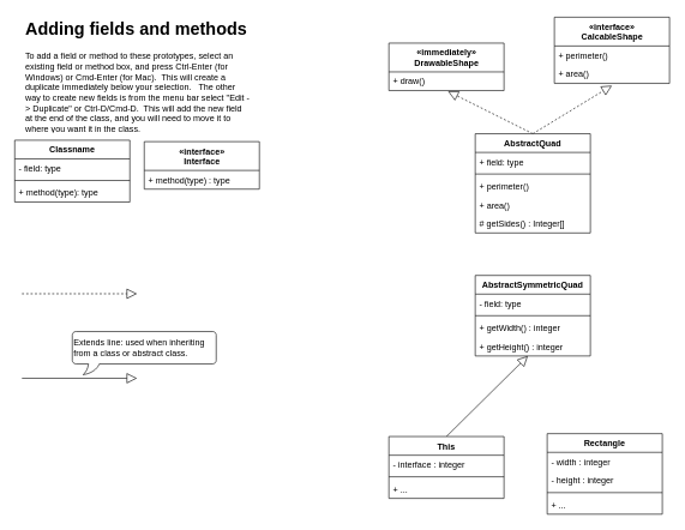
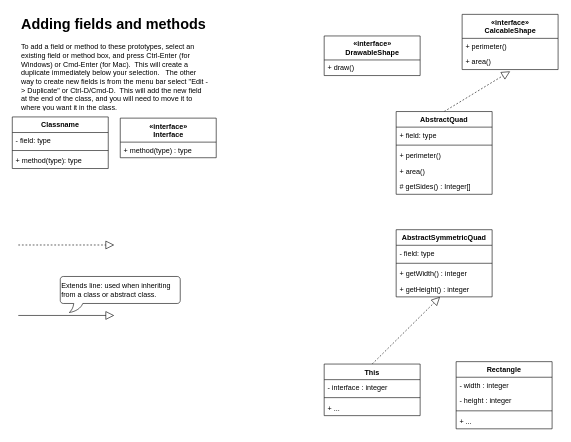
  <mxCell id="0" />
  <mxCell id="1" parent="0" />
- <mxCell id="2" style="rounded=1;orthogonalLoop=1;jettySize=auto;html=1;entryX=0.513;entryY=1.038;entryDx=0;entryDy=0;entryPerimeter=0;orthogonal=1;exitX=0.5;exitY=0;exitDx=0;exitDy=0;endArrow=block;endFill=0;endSize=12;dashed=1;" parent="1" source="4" target="16" edge="1"><mxGeometry relative="1" as="geometry"><mxPoint x="520" y="175" as="targetPoint" /></mxGeometry></mxCell>
  <mxCell id="3" style="orthogonalLoop=1;jettySize=auto;html=1;orthogonal=1;exitX=0.5;exitY=0;exitDx=0;exitDy=0;endArrow=block;endFill=0;endSize=12;rounded=1;dashed=1;entryX=0.5;entryY=1.115;entryDx=0;entryDy=0;entryPerimeter=0;" parent="1" source="4" target="19" edge="1"><mxGeometry relative="1" as="geometry"><mxPoint x="750" y="105" as="targetPoint" /></mxGeometry></mxCell>
  <mxCell id="4" value="AbstractQuad" style="swimlane;fontStyle=1;align=center;verticalAlign=top;childLayout=stackLayout;horizontal=1;startSize=26;horizontalStack=0;resizeParent=1;resizeParentMax=0;resizeLast=0;collapsible=1;marginBottom=0;" parent="1" vertex="1"><mxGeometry x="660" y="185" width="160" height="138" as="geometry" /></mxCell>
  <mxCell id="5" value="+ field: type" style="text;strokeColor=none;fillColor=none;align=left;verticalAlign=top;spacingLeft=4;spacingRight=4;overflow=hidden;rotatable=0;points=[[0,0.5],[1,0.5]];portConstraint=eastwest;" parent="4" vertex="1"><mxGeometry y="26" width="160" height="26" as="geometry" /></mxCell>
  <mxCell id="6" value="" style="line;strokeWidth=1;fillColor=none;align=left;verticalAlign=middle;spacingTop=-1;spacingLeft=3;spacingRight=3;rotatable=0;labelPosition=right;points=[];portConstraint=eastwest;" parent="4" vertex="1"><mxGeometry y="52" width="160" height="8" as="geometry" /></mxCell>
  <mxCell id="7" value="+ perimeter()" style="text;strokeColor=none;fillColor=none;align=left;verticalAlign=top;spacingLeft=4;spacingRight=4;overflow=hidden;rotatable=0;points=[[0,0.5],[1,0.5]];portConstraint=eastwest;" parent="4" vertex="1"><mxGeometry y="60" width="160" height="26" as="geometry" /></mxCell>
  <mxCell id="8" value="+ area()" style="text;strokeColor=none;fillColor=none;align=left;verticalAlign=top;spacingLeft=4;spacingRight=4;overflow=hidden;rotatable=0;points=[[0,0.5],[1,0.5]];portConstraint=eastwest;" parent="4" vertex="1"><mxGeometry y="86" width="160" height="26" as="geometry" /></mxCell>
  <mxCell id="9" value="# getSides() : Integer[]" style="text;strokeColor=none;fillColor=none;align=left;verticalAlign=top;spacingLeft=4;spacingRight=4;overflow=hidden;rotatable=0;points=[[0,0.5],[1,0.5]];portConstraint=eastwest;" parent="4" vertex="1"><mxGeometry y="112" width="160" height="26" as="geometry" /></mxCell>
  <mxCell id="10" value="AbstractSymmetricQuad" style="swimlane;fontStyle=1;align=center;verticalAlign=top;childLayout=stackLayout;horizontal=1;startSize=26;horizontalStack=0;resizeParent=1;resizeParentMax=0;resizeLast=0;collapsible=1;marginBottom=0;" parent="1" vertex="1"><mxGeometry x="660" y="382" width="160" height="112" as="geometry" /></mxCell>
  <mxCell id="11" value="- field: type" style="text;strokeColor=none;fillColor=none;align=left;verticalAlign=top;spacingLeft=4;spacingRight=4;overflow=hidden;rotatable=0;points=[[0,0.5],[1,0.5]];portConstraint=eastwest;" parent="10" vertex="1"><mxGeometry y="26" width="160" height="26" as="geometry" /></mxCell>
  <mxCell id="12" value="" style="line;strokeWidth=1;fillColor=none;align=left;verticalAlign=middle;spacingTop=-1;spacingLeft=3;spacingRight=3;rotatable=0;labelPosition=right;points=[];portConstraint=eastwest;" parent="10" vertex="1"><mxGeometry y="52" width="160" height="8" as="geometry" /></mxCell>
  <mxCell id="13" value="+ getWidth() : integer" style="text;strokeColor=none;fillColor=none;align=left;verticalAlign=top;spacingLeft=4;spacingRight=4;overflow=hidden;rotatable=0;points=[[0,0.5],[1,0.5]];portConstraint=eastwest;" parent="10" vertex="1"><mxGeometry y="60" width="160" height="26" as="geometry" /></mxCell>
  <mxCell id="14" value="+ getHeight() : integer" style="text;strokeColor=none;fillColor=none;align=left;verticalAlign=top;spacingLeft=4;spacingRight=4;overflow=hidden;rotatable=0;points=[[0,0.5],[1,0.5]];portConstraint=eastwest;" parent="10" vertex="1"><mxGeometry y="86" width="160" height="26" as="geometry" /></mxCell>
- <mxCell id="15" value="«immediately»&lt;br&gt;&lt;b&gt;DrawableShape&lt;/b&gt;" style="swimlane;fontStyle=1;align=center;verticalAlign=top;childLayout=stackLayout;horizontal=1;startSize=40;horizontalStack=0;resizeParent=1;resizeParentMax=0;resizeLast=0;collapsible=1;marginBottom=0;html=1;collapsible=1;swimlaneLine=1;" parent="1" vertex="1"><mxGeometry x="540" y="59" width="160" height="66" as="geometry" /></mxCell>
+ <mxCell id="15" value="«interface»&lt;br&gt;&lt;b&gt;DrawableShape&lt;/b&gt;" style="swimlane;fontStyle=1;align=center;verticalAlign=top;childLayout=stackLayout;horizontal=1;startSize=40;horizontalStack=0;resizeParent=1;resizeParentMax=0;resizeLast=0;collapsible=1;marginBottom=0;html=1;collapsible=1;swimlaneLine=1;" parent="1" vertex="1"><mxGeometry x="540" y="59" width="160" height="66" as="geometry" /></mxCell>
  <mxCell id="16" value="+ draw()" style="text;strokeColor=none;fillColor=none;align=left;verticalAlign=top;spacingLeft=4;spacingRight=4;overflow=hidden;rotatable=0;points=[[0,0.5],[1,0.5]];portConstraint=eastwest;" parent="15" vertex="1"><mxGeometry y="40" width="160" height="26" as="geometry" /></mxCell>
  <mxCell id="17" value="«interface»&lt;br&gt;&lt;b&gt;CalcableShape&lt;/b&gt;" style="swimlane;fontStyle=1;align=center;verticalAlign=top;childLayout=stackLayout;horizontal=1;startSize=40;horizontalStack=0;resizeParent=1;resizeParentMax=0;resizeLast=0;collapsible=1;marginBottom=0;html=1;collapsible=1;swimlaneLine=1;" parent="1" vertex="1"><mxGeometry x="770" y="23" width="160" height="92" as="geometry" /></mxCell>
  <mxCell id="18" value="+ perimeter()" style="text;strokeColor=none;fillColor=none;align=left;verticalAlign=top;spacingLeft=4;spacingRight=4;overflow=hidden;rotatable=0;points=[[0,0.5],[1,0.5]];portConstraint=eastwest;" parent="17" vertex="1"><mxGeometry y="40" width="160" height="26" as="geometry" /></mxCell>
  <mxCell id="19" value="+ area()" style="text;strokeColor=none;fillColor=none;align=left;verticalAlign=top;spacingLeft=4;spacingRight=4;overflow=hidden;rotatable=0;points=[[0,0.5],[1,0.5]];portConstraint=eastwest;" parent="17" vertex="1"><mxGeometry y="66" width="160" height="26" as="geometry" /></mxCell>
- <mxCell id="20" style="rounded=1;orthogonalLoop=1;jettySize=auto;html=1;entryX=0.457;entryY=1;entryDx=0;entryDy=0;entryPerimeter=0;orthogonal=1;exitX=0.5;exitY=0;exitDx=0;exitDy=0;endArrow=block;endFill=0;endSize=12;" parent="1" source="21" target="14" edge="1"><mxGeometry relative="1" as="geometry" /></mxCell>
+ <mxCell id="20" style="rounded=1;orthogonalLoop=1;jettySize=auto;html=1;entryX=0.457;entryY=1;entryDx=0;entryDy=0;entryPerimeter=0;orthogonal=1;exitX=0.5;exitY=0;exitDx=0;exitDy=0;endArrow=block;endFill=0;endSize=12;dashed=1;" parent="1" source="21" target="14" edge="1"><mxGeometry relative="1" as="geometry" /></mxCell>
  <mxCell id="21" value="This" style="swimlane;fontStyle=1;align=center;verticalAlign=top;childLayout=stackLayout;horizontal=1;startSize=26;horizontalStack=0;resizeParent=1;resizeParentMax=0;resizeLast=0;collapsible=1;marginBottom=0;" parent="1" vertex="1"><mxGeometry x="540" y="606" width="160" height="86" as="geometry" /></mxCell>
  <mxCell id="22" value="- interface : integer" style="text;strokeColor=none;fillColor=none;align=left;verticalAlign=top;spacingLeft=4;spacingRight=4;overflow=hidden;rotatable=0;points=[[0,0.5],[1,0.5]];portConstraint=eastwest;" parent="21" vertex="1"><mxGeometry y="26" width="160" height="26" as="geometry" /></mxCell>
  <mxCell id="23" value="" style="line;strokeWidth=1;fillColor=none;align=left;verticalAlign=middle;spacingTop=-1;spacingLeft=3;spacingRight=3;rotatable=0;labelPosition=right;points=[];portConstraint=eastwest;" parent="21" vertex="1"><mxGeometry y="52" width="160" height="8" as="geometry" /></mxCell>
  <mxCell id="24" value="+ ..." style="text;strokeColor=none;fillColor=none;align=left;verticalAlign=top;spacingLeft=4;spacingRight=4;overflow=hidden;rotatable=0;points=[[0,0.5],[1,0.5]];portConstraint=eastwest;" parent="21" vertex="1"><mxGeometry y="60" width="160" height="26" as="geometry" /></mxCell>
  <mxCell id="25" value="Rectangle" style="swimlane;fontStyle=1;align=center;verticalAlign=top;childLayout=stackLayout;horizontal=1;startSize=26;horizontalStack=0;resizeParent=1;resizeParentMax=0;resizeLast=0;collapsible=1;marginBottom=0;" parent="1" vertex="1"><mxGeometry x="760" y="602" width="160" height="112" as="geometry" /></mxCell>
  <mxCell id="26" value="- width : integer" style="text;strokeColor=none;fillColor=none;align=left;verticalAlign=top;spacingLeft=4;spacingRight=4;overflow=hidden;rotatable=0;points=[[0,0.5],[1,0.5]];portConstraint=eastwest;" parent="25" vertex="1"><mxGeometry y="26" width="160" height="26" as="geometry" /></mxCell>
  <mxCell id="27" value="- height : integer" style="text;strokeColor=none;fillColor=none;align=left;verticalAlign=top;spacingLeft=4;spacingRight=4;overflow=hidden;rotatable=0;points=[[0,0.5],[1,0.5]];portConstraint=eastwest;" parent="25" vertex="1"><mxGeometry y="52" width="160" height="26" as="geometry" /></mxCell>
  <mxCell id="28" value="" style="line;strokeWidth=1;fillColor=none;align=left;verticalAlign=middle;spacingTop=-1;spacingLeft=3;spacingRight=3;rotatable=0;labelPosition=right;points=[];portConstraint=eastwest;" parent="25" vertex="1"><mxGeometry y="78" width="160" height="8" as="geometry" /></mxCell>
  <mxCell id="29" value="+ ..." style="text;strokeColor=none;fillColor=none;align=left;verticalAlign=top;spacingLeft=4;spacingRight=4;overflow=hidden;rotatable=0;points=[[0,0.5],[1,0.5]];portConstraint=eastwest;" parent="25" vertex="1"><mxGeometry y="86" width="160" height="26" as="geometry" /></mxCell>
  <mxCell id="30" value="«interface»&lt;br&gt;&lt;b&gt;Interface&lt;/b&gt;" style="swimlane;fontStyle=1;align=center;verticalAlign=top;childLayout=stackLayout;horizontal=1;startSize=40;horizontalStack=0;resizeParent=1;resizeParentMax=0;resizeLast=0;collapsible=1;marginBottom=0;html=1;collapsible=1;swimlaneLine=1;" parent="1" vertex="1"><mxGeometry x="200" y="196" width="160" height="66" as="geometry" /></mxCell>
  <mxCell id="31" value="+ method(type) : type" style="text;strokeColor=none;fillColor=none;align=left;verticalAlign=top;spacingLeft=4;spacingRight=4;overflow=hidden;rotatable=0;points=[[0,0.5],[1,0.5]];portConstraint=eastwest;" parent="30" vertex="1"><mxGeometry y="40" width="160" height="26" as="geometry" /></mxCell>
  <mxCell id="32" value="Classname" style="swimlane;fontStyle=1;align=center;verticalAlign=top;childLayout=stackLayout;horizontal=1;startSize=26;horizontalStack=0;resizeParent=1;resizeParentMax=0;resizeLast=0;collapsible=1;marginBottom=0;" parent="1" vertex="1"><mxGeometry x="20" y="194" width="160" height="86" as="geometry" /></mxCell>
  <mxCell id="33" value="- field: type" style="text;strokeColor=none;fillColor=none;align=left;verticalAlign=top;spacingLeft=4;spacingRight=4;overflow=hidden;rotatable=0;points=[[0,0.5],[1,0.5]];portConstraint=eastwest;" parent="32" vertex="1"><mxGeometry y="26" width="160" height="26" as="geometry" /></mxCell>
  <mxCell id="34" value="" style="line;strokeWidth=1;fillColor=none;align=left;verticalAlign=middle;spacingTop=-1;spacingLeft=3;spacingRight=3;rotatable=0;labelPosition=right;points=[];portConstraint=eastwest;" parent="32" vertex="1"><mxGeometry y="52" width="160" height="8" as="geometry" /></mxCell>
  <mxCell id="35" value="+ method(type): type" style="text;strokeColor=none;fillColor=none;align=left;verticalAlign=top;spacingLeft=4;spacingRight=4;overflow=hidden;rotatable=0;points=[[0,0.5],[1,0.5]];portConstraint=eastwest;" parent="32" vertex="1"><mxGeometry y="60" width="160" height="26" as="geometry" /></mxCell>
  <mxCell id="36" value="" style="endArrow=block;dashed=1;endFill=0;endSize=12;html=1;" parent="1" edge="1"><mxGeometry width="160" relative="1" as="geometry"><mxPoint x="30" y="407.5" as="sourcePoint" /><mxPoint x="190" y="407.5" as="targetPoint" /></mxGeometry></mxCell>
  <mxCell id="37" value="" style="endArrow=block;endFill=0;endSize=12;html=1;rounded=1;" parent="1" edge="1"><mxGeometry width="160" relative="1" as="geometry"><mxPoint x="30" y="525" as="sourcePoint" /><mxPoint x="190" y="525" as="targetPoint" /></mxGeometry></mxCell>
  <mxCell id="38" value="Extends line: used when inheriting from a class or abstract class." style="whiteSpace=wrap;html=1;shape=mxgraph.basic.roundRectCallout;dx=30;dy=15;size=5;boundedLbl=1;align=left;verticalAlign=middle;labelPosition=center;verticalLabelPosition=middle;" parent="1" vertex="1"><mxGeometry x="100" y="460" width="200" height="60" as="geometry" /></mxCell>
  <mxCell id="39" value="&lt;h1&gt;Adding fields and methods&lt;/h1&gt;&lt;p&gt;To add a field or method to these prototypes, select an existing field or method box, and press Ctrl-Enter (for Windows) or Cmd-Enter (for Mac).&amp;nbsp; This will create a duplicate immediately below your selection.&amp;nbsp; &amp;nbsp;The other way to create new fields is from the menu bar select &quot;Edit -&amp;gt; Duplicate&quot; or Ctrl-D/Cmd-D.&amp;nbsp; This will add the new field at the end of the class, and you will need to move it to where you want it in the class.&lt;/p&gt;" style="text;html=1;strokeColor=none;fillColor=none;spacing=5;spacingTop=-20;whiteSpace=wrap;overflow=hidden;rounded=0;" parent="1" vertex="1"><mxGeometry x="30" y="20" width="320" height="164" as="geometry" /></mxCell>
